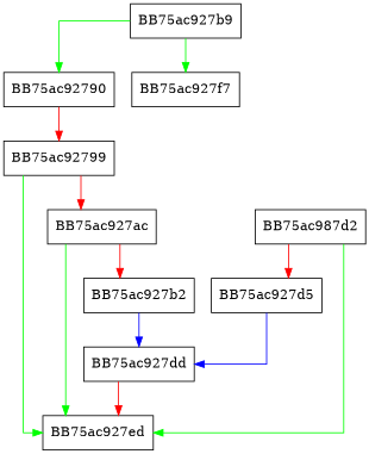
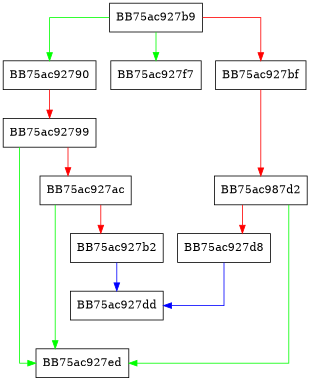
  digraph {
    splines=ortho
    node [shape=box]
    edge [color=red]
    BB75ac92790
    BB75ac92799
    BB75ac927b9
    BB75ac927f7
+   BB75ac927bf
    BB75ac927ed
    BB75ac927ac
    n8 [label=BB75ac987d2]
    BB75ac927b2
    BB75ac927dd
-   BB75ac927d8 [label=BB75ac927d5]
+   BB75ac927d8
    BB75ac92790 -> BB75ac92799
    BB75ac92799 -> BB75ac927ed [color=green]
    BB75ac92799 -> BB75ac927ac
    BB75ac927b9 -> BB75ac92790 [color=green]
    BB75ac927b9 -> BB75ac927f7 [color=green]
+   BB75ac927b9 -> BB75ac927bf
+   BB75ac927bf -> n8
    BB75ac927ac -> BB75ac927ed [color=green]
    BB75ac927ac -> BB75ac927b2
    n8 -> BB75ac927ed [color=green]
    n8 -> BB75ac927d8
    BB75ac927b2 -> BB75ac927dd [color=blue]
-   BB75ac927dd -> BB75ac927ed
    BB75ac927d8 -> BB75ac927dd [color=blue]
  }
